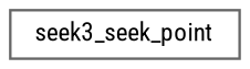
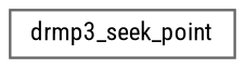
  digraph {
    rankdir=LR
    fontname="Roboto Condensed"
-   n1 [color=grey40 fillcolor=white fontname="Roboto Condensed" fontsize=10 height=0.2 label=seek3_seek_point shape=box style=filled width=0.4]
+   n1 [color=grey40 fillcolor=white fontname="Roboto Condensed" fontsize=10 height=0.2 label=drmp3_seek_point shape=box style=filled width=0.4]
  }
